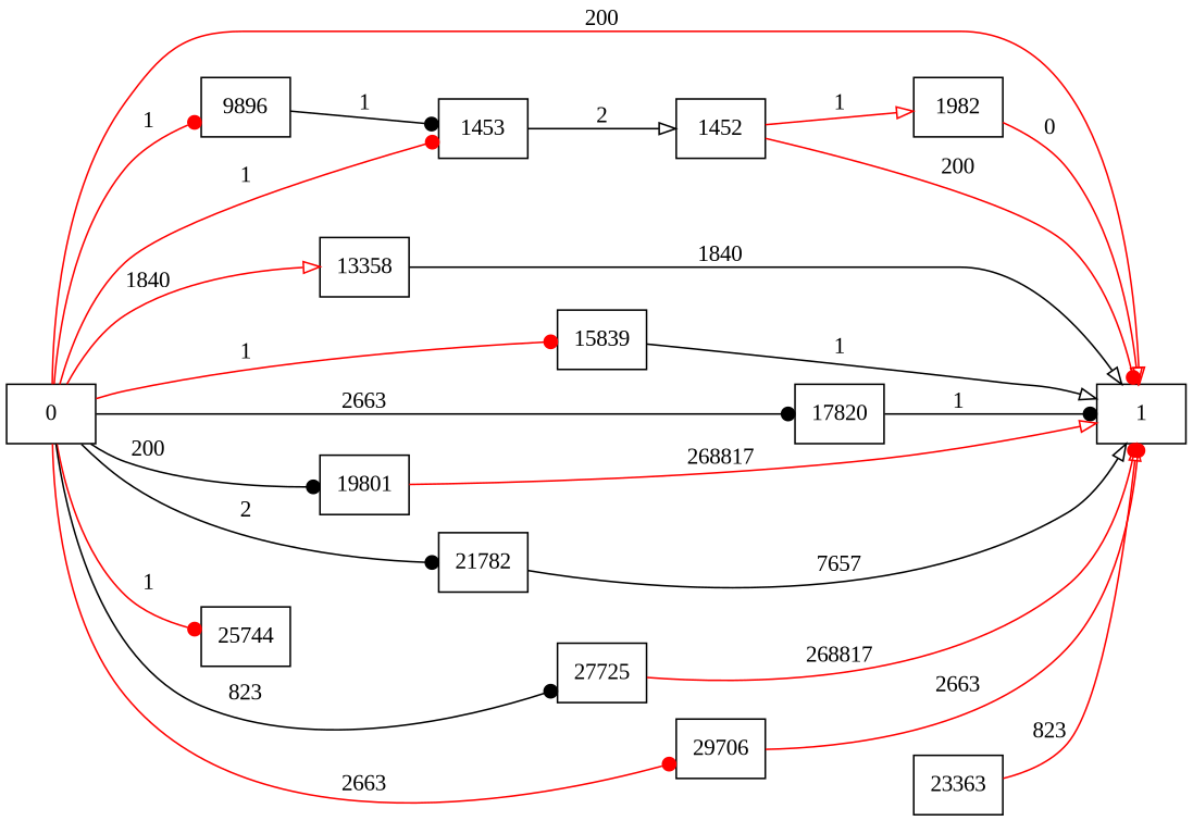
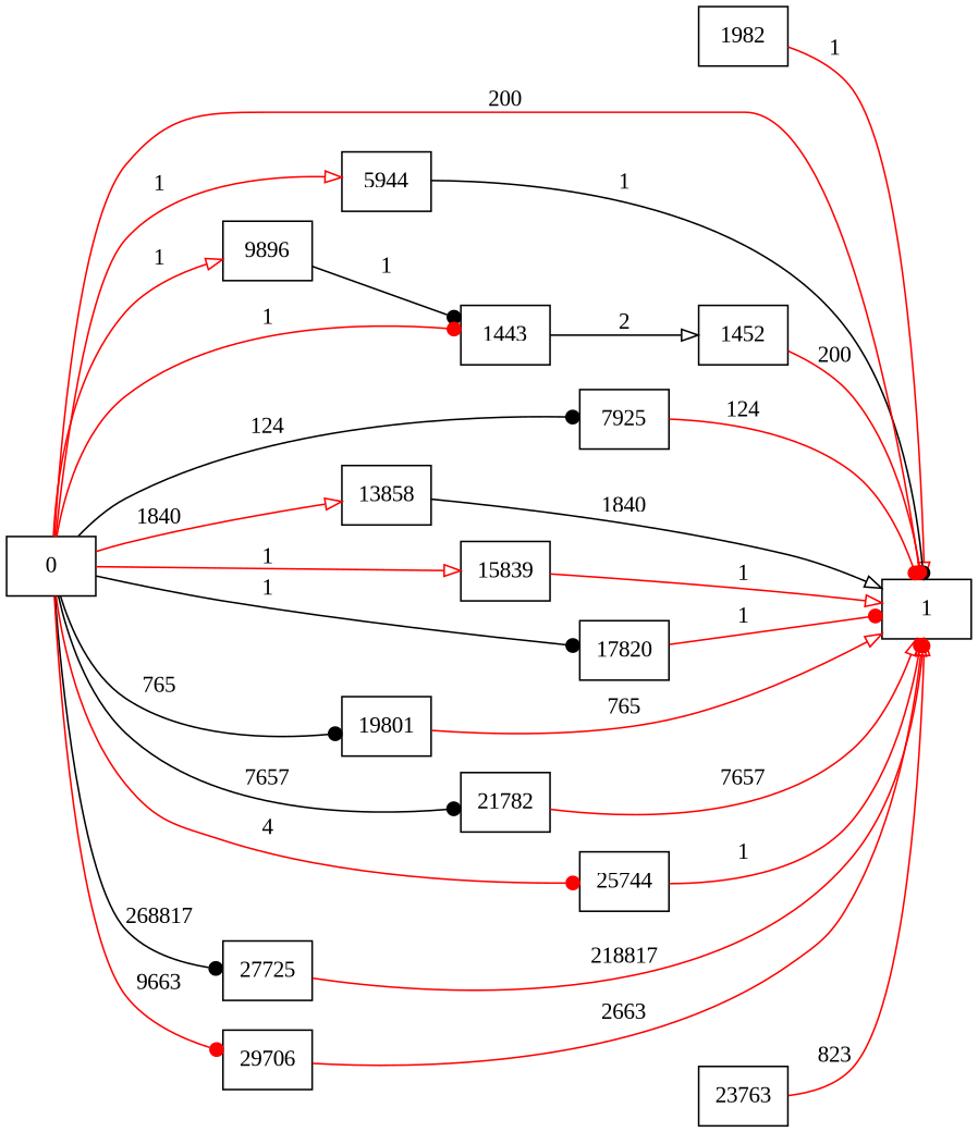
  digraph {
    fontname="Liberation Serif"
    rankdir=LR
    node [fontname="Liberation Serif" shape=rectangle]
    edge [arrowhead=dot color=red fontname="Liberation Serif"]
-   1443 [label=1453]
+   1443
    1452
    1
    1982
+   5944
+   7925
    9896
-   13858 [label=13358]
+   13858
    15839
    17820
    19801
    21782
-   23763 [label=23363]
+   23763
    25744
    27725
    29706
    0
    1443 -> 1452 [arrowhead=onormal color=black label=2]
    1452 -> 1 [label=200]
-   1452 -> 1982 [arrowhead=onormal label=1]
-   1982 -> 1 [arrowhead=onormal label=0]
+   1982 -> 1 [arrowhead=onormal label=1]
+   5944 -> 1 [color=black label=1]
+   7925 -> 1 [label=124]
    9896 -> 1443 [color=black label=1]
    13858 -> 1 [arrowhead=onormal color=black label=1840]
-   15839 -> 1 [arrowhead=onormal color=black label=1]
-   17820 -> 1 [color=black label=1]
-   19801 -> 1 [arrowhead=onormal label=268817]
-   21782 -> 1 [arrowhead=onormal color=black label=7657]
+   15839 -> 1 [arrowhead=onormal label=1]
+   17820 -> 1 [label=1]
+   19801 -> 1 [arrowhead=onormal label=765]
+   21782 -> 1 [arrowhead=onormal label=7657]
    23763 -> 1 [arrowhead=onormal label=823]
-   27725 -> 1 [label=268817]
-   29706 -> 1 [label=2663]
+   25744 -> 1 [label=1]
+   27725 -> 1 [label=218817]
+   29706 -> 1 [arrowhead=onormal label=2663]
    0 -> 1443 [label=1]
-   0 -> 1 [arrowhead=onormal label=200]
-   0 -> 9896 [label=1]
+   0 -> 1 [label=200]
+   0 -> 5944 [arrowhead=onormal label=1]
+   0 -> 7925 [color=black label=124]
+   0 -> 9896 [arrowhead=onormal label=1]
    0 -> 13858 [arrowhead=onormal label=1840]
-   0 -> 15839 [label=1]
-   0 -> 17820 [color=black label=2663]
-   0 -> 19801 [color=black label=200]
-   0 -> 21782 [color=black label=2]
-   0 -> 25744 [label=1]
-   0 -> 27725 [color=black label=823]
-   0 -> 29706 [label=2663]
+   0 -> 15839 [arrowhead=onormal label=1]
+   0 -> 17820 [color=black label=1]
+   0 -> 19801 [color=black label=765]
+   0 -> 21782 [color=black label=7657]
+   0 -> 25744 [label=4]
+   0 -> 27725 [color=black label=268817]
+   0 -> 29706 [label=9663]
  }
